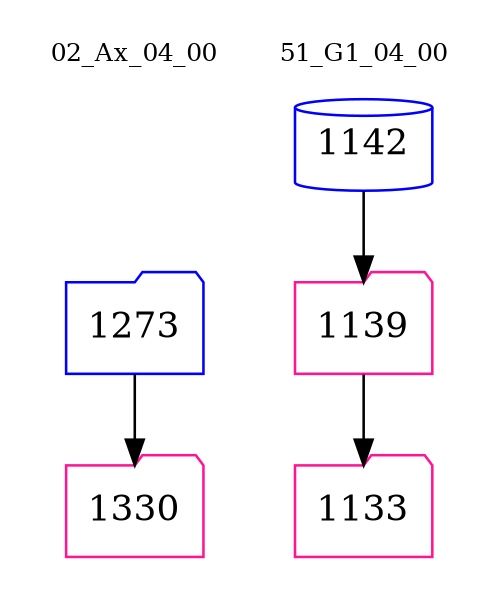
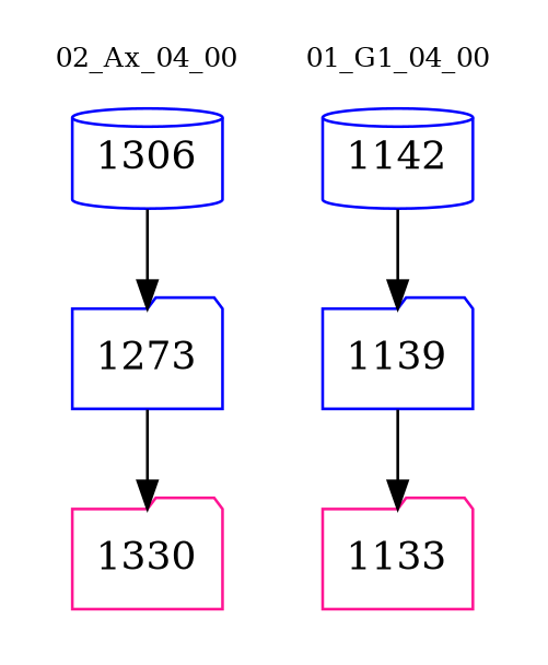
  digraph {
    node [color=blue shape=folder]
    edge [color=black]
+   n1 [label=1306 shape=cylinder]
    n2 [label=1273]
    n3 [color=deeppink label=1330]
-   n4 [color=deeppink label=1139]
+   n4 [label=1139]
    n5 [color=deeppink label=1133]
    n6 [label=1142 shape=cylinder]
    subgraph cluster_1 {
      color=white
      fontsize=10
      label="02_Ax_04_00"
+     n1
      n2
      n3
    }
    subgraph cluster_2 {
      color=white
      fontsize=10
-     label="51_G1_04_00"
+     label="01_G1_04_00"
      n4
      n5
      n6
    }
+   n1 -> n2
    n2 -> n3
    n4 -> n5
    n6 -> n4
  }
